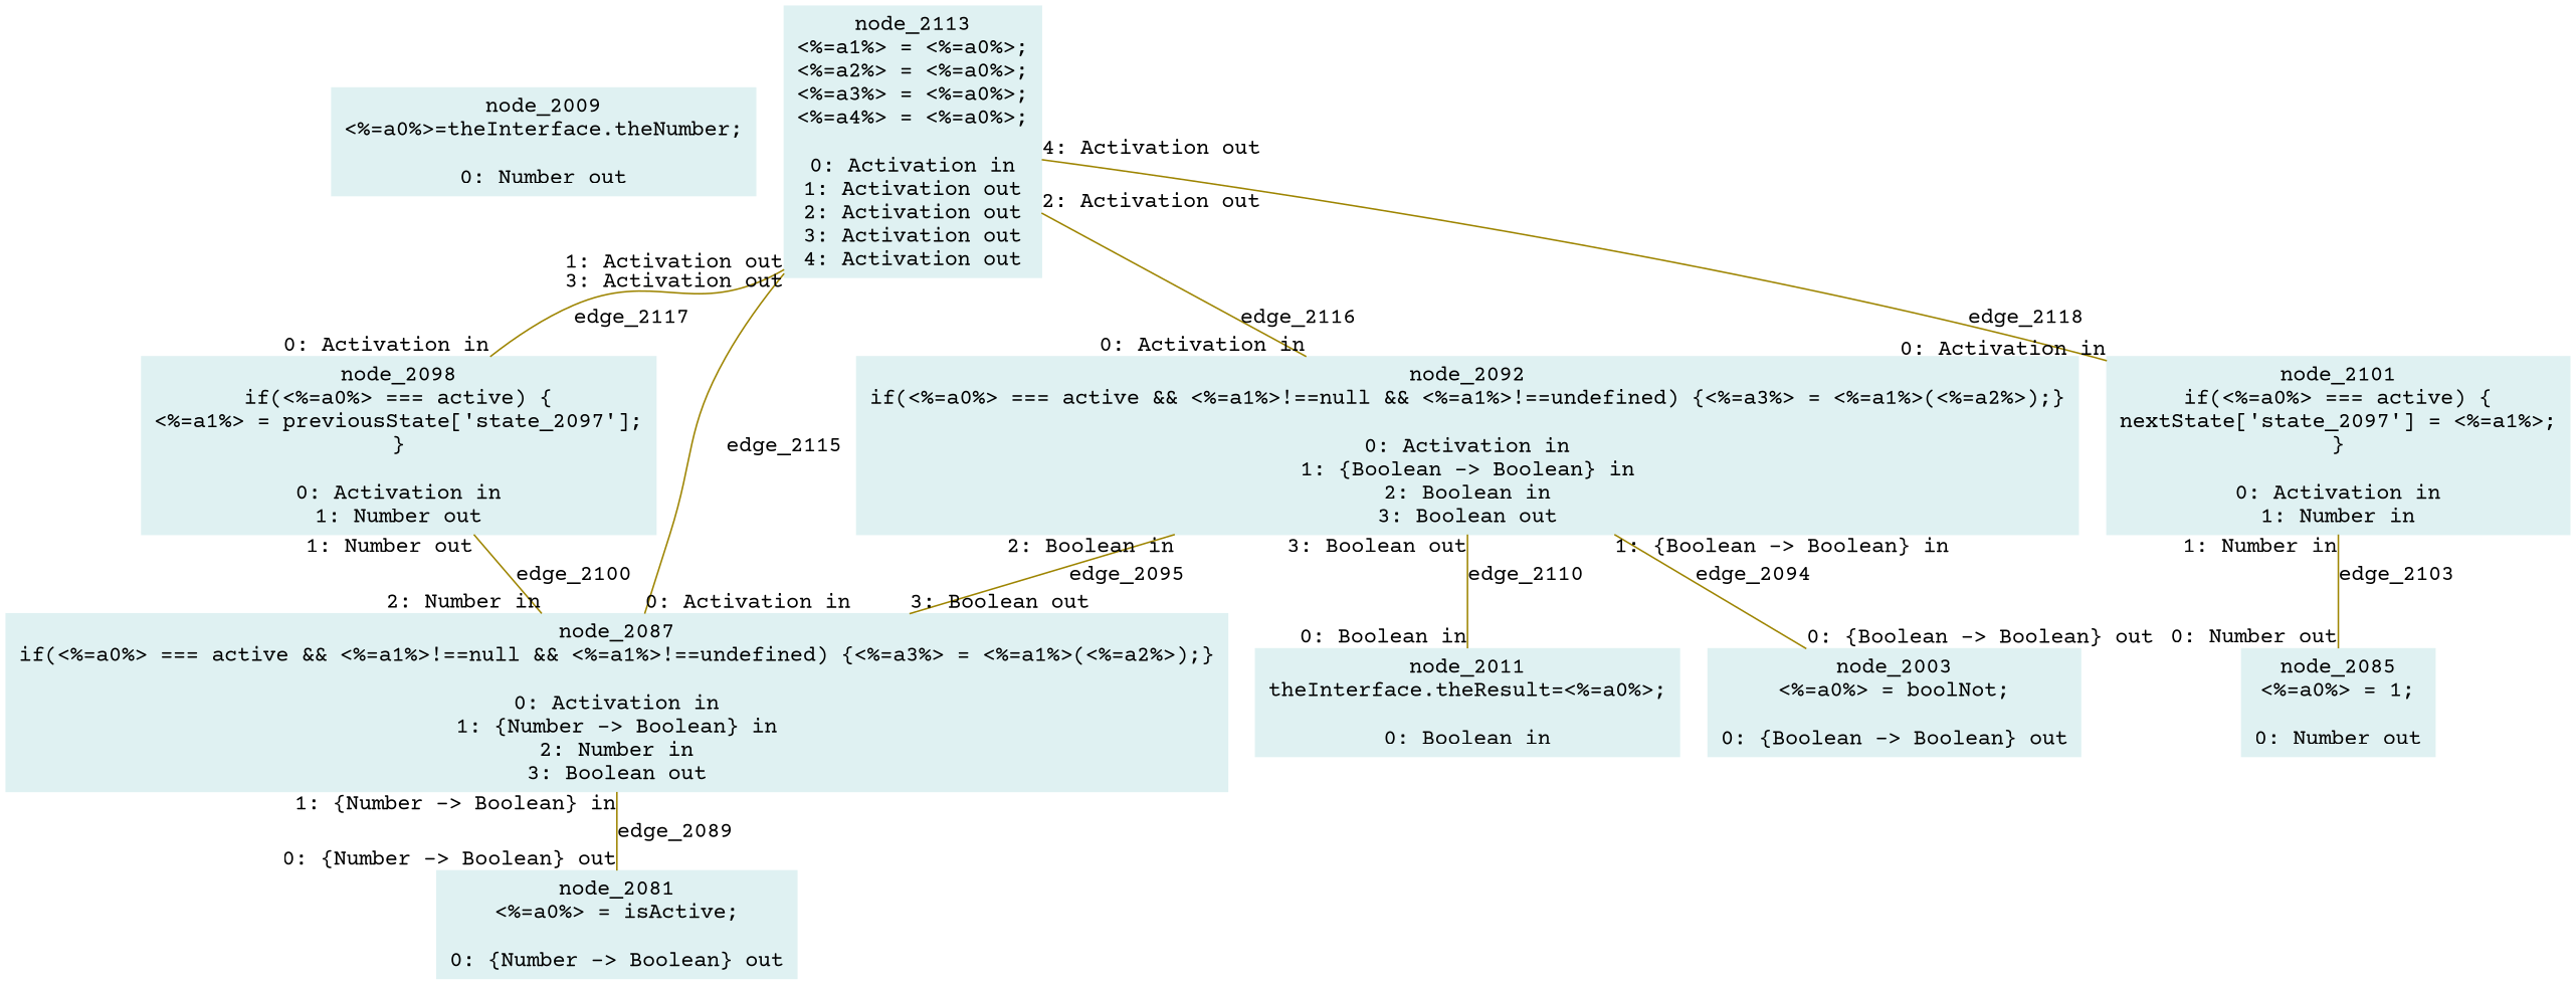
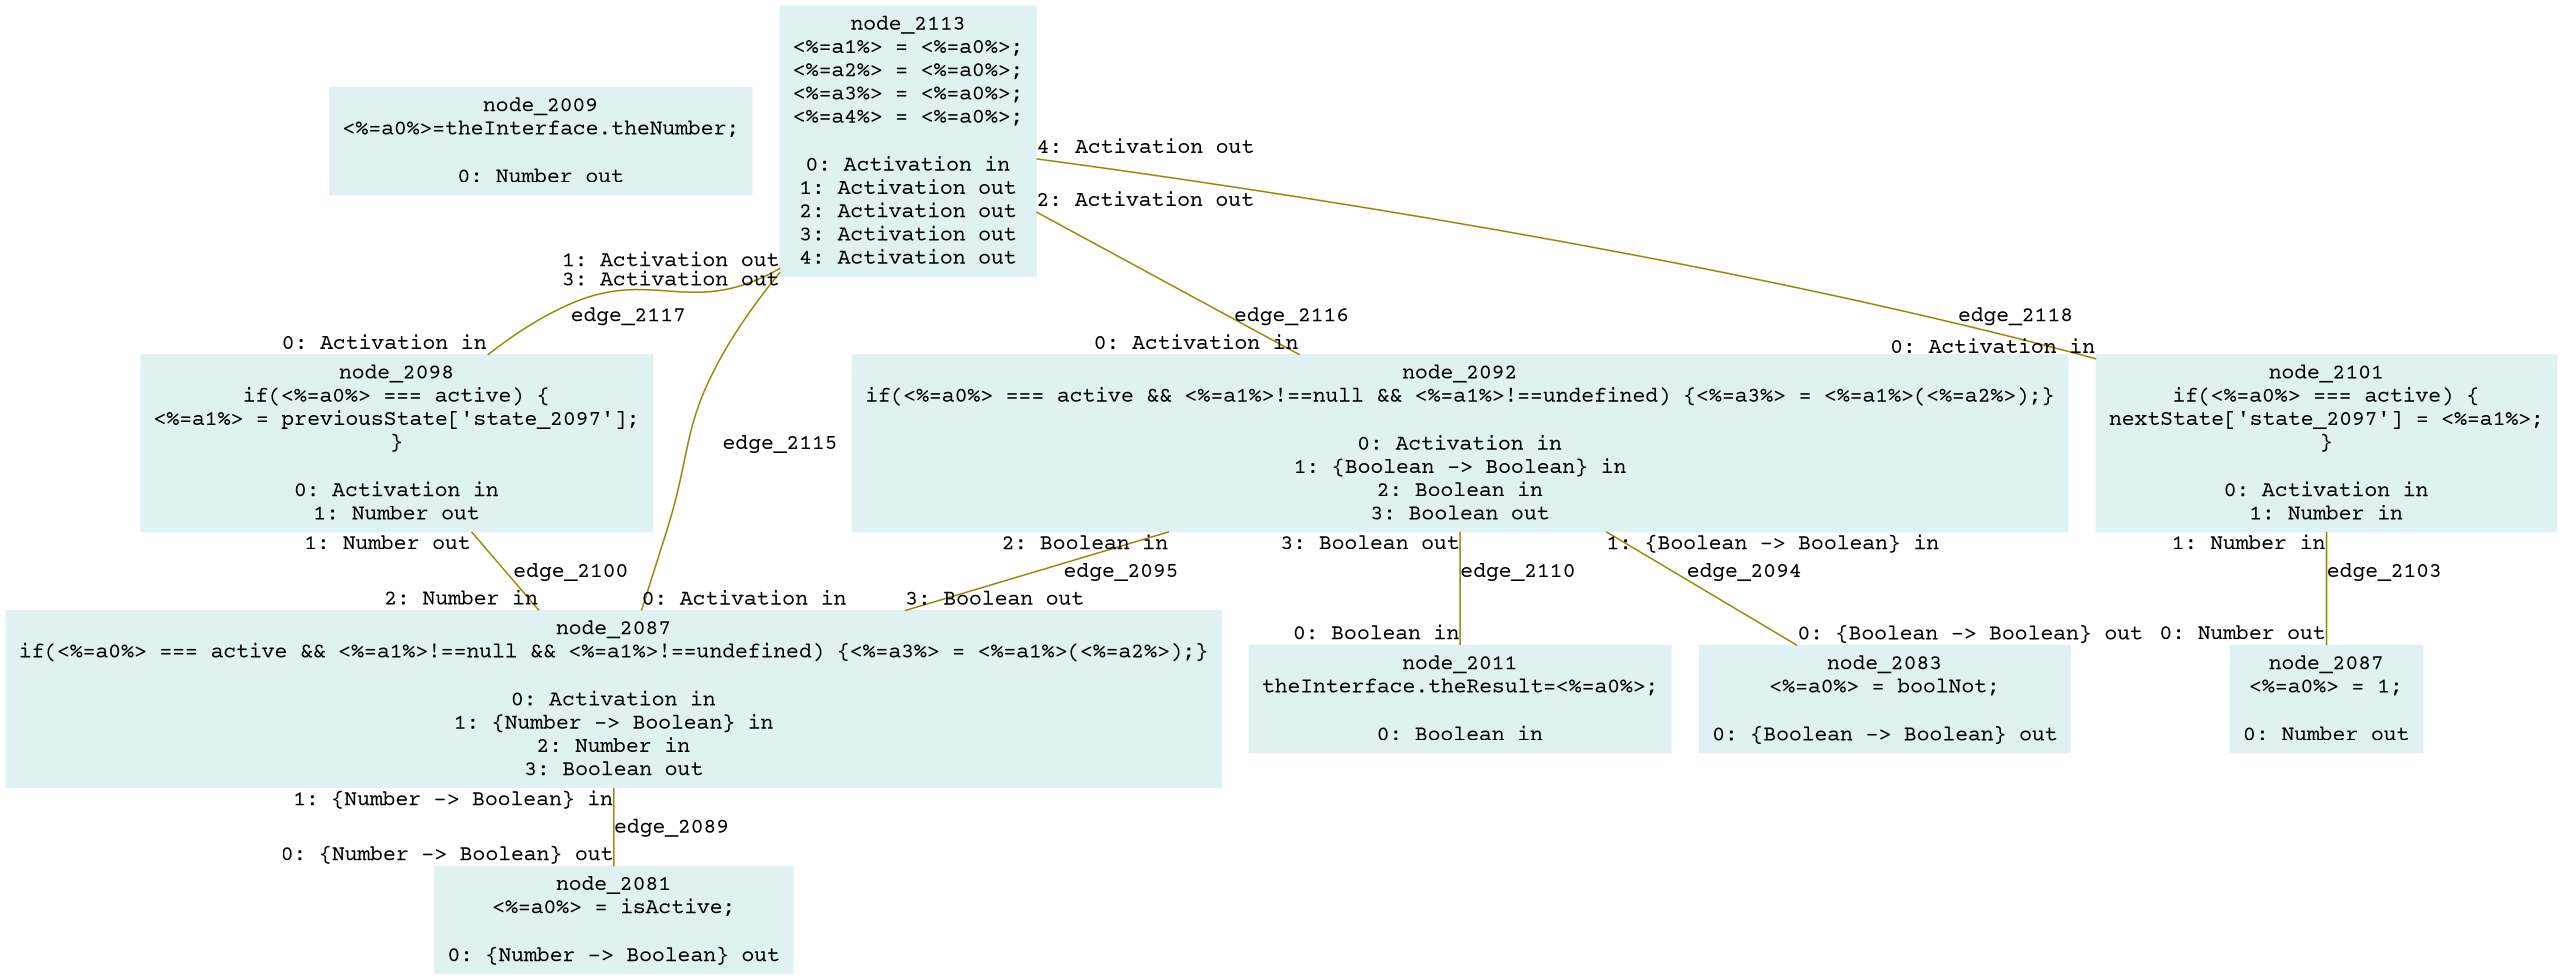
  digraph {
    fontname="Courier Prime"
    node [color="#dff1f2" fontname="Courier Prime" shape=box style=filled]
    edge [arrowHead=none arrowsize=1 color="#9d8400" dir=none fontname="Courier Prime" headlabel="0: Activation in"]
    n1 [label="node_2009\n<%=a0%>=theInterface.theNumber;\n\n0: Number out"]
    n2 [label="node_2011\ntheInterface.theResult=<%=a0%>;\n\n0: Boolean in"]
    n3 [label="node_2113\n<%=a1%> = <%=a0%>;\n<%=a2%> = <%=a0%>;\n<%=a3%> = <%=a0%>;\n<%=a4%> = <%=a0%>;\n\n0: Activation in\n1: Activation out\n2: Activation out\n3: Activation out\n4: Activation out"]
    n4 [label="node_2087\nif(<%=a0%> === active && <%=a1%>!==null && <%=a1%>!==undefined) {<%=a3%> = <%=a1%>(<%=a2%>);}\n\n0: Activation in\n1: {Number -> Boolean} in\n2: Number in\n3: Boolean out"]
    n5 [label="node_2092\nif(<%=a0%> === active && <%=a1%>!==null && <%=a1%>!==undefined) {<%=a3%> = <%=a1%>(<%=a2%>);}\n\n0: Activation in\n1: {Boolean -> Boolean} in\n2: Boolean in\n3: Boolean out"]
    n6 [label="node_2098\nif(<%=a0%> === active) {\n<%=a1%> = previousState['state_2097'];\n}\n\n0: Activation in\n1: Number out"]
    n7 [label="node_2101\nif(<%=a0%> === active) {\nnextState['state_2097'] = <%=a1%>;\n}\n\n0: Activation in\n1: Number in"]
    n8 [label="node_2081\n<%=a0%> = isActive;\n\n0: {Number -> Boolean} out"]
-   n9 [label="node_2003\n<%=a0%> = boolNot;\n\n0: {Boolean -> Boolean} out"]
-   n10 [label="node_2085\n<%=a0%> = 1;\n\n0: Number out"]
+   n9 [label="node_2083\n<%=a0%> = boolNot;\n\n0: {Boolean -> Boolean} out"]
+   n10 [label="node_2087\n<%=a0%> = 1;\n\n0: Number out"]
    n3 -> n4 [label=edge_2115 taillabel="1: Activation out"]
    n3 -> n5 [label=edge_2116 taillabel="2: Activation out"]
    n3 -> n6 [label=edge_2117 taillabel="3: Activation out"]
    n3 -> n7 [label=edge_2118 taillabel="4: Activation out"]
    n4 -> n8 [headlabel="0: {Number -> Boolean} out" label=edge_2089 taillabel="1: {Number -> Boolean} in"]
    n5 -> n2 [headlabel="0: Boolean in" label=edge_2110 taillabel="3: Boolean out"]
    n5 -> n4 [headlabel="3: Boolean out" label=edge_2095 taillabel="2: Boolean in"]
    n5 -> n9 [headlabel="0: {Boolean -> Boolean} out" label=edge_2094 taillabel="1: {Boolean -> Boolean} in"]
    n6 -> n4 [headlabel="2: Number in" label=edge_2100 taillabel="1: Number out"]
    n7 -> n10 [headlabel="0: Number out" label=edge_2103 taillabel="1: Number in"]
  }
